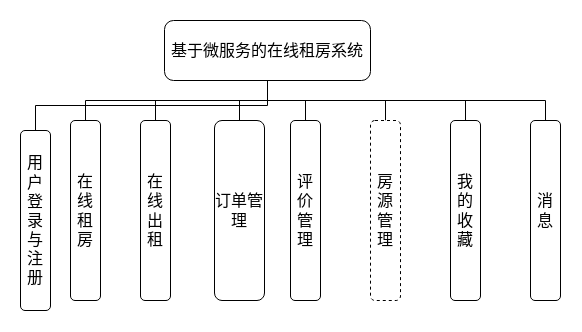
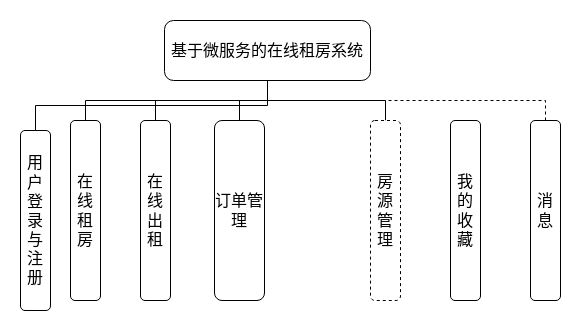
  <mxCell id="0" />
  <mxCell id="1" parent="0" />
  <mxCell id="2" value="基于微服务的在线租房系统" style="rounded=1;whiteSpace=wrap;html=1;fontSize=16;" parent="1" vertex="1"><mxGeometry x="164" y="20" width="206" height="60" as="geometry" /></mxCell>
  <mxCell id="3" style="edgeStyle=orthogonalEdgeStyle;rounded=0;orthogonalLoop=1;jettySize=auto;html=1;exitX=0.5;exitY=0;exitDx=0;exitDy=0;entryX=0.5;entryY=1;entryDx=0;entryDy=0;endArrow=none;endFill=0;" parent="1" source="4" target="2" edge="1"><mxGeometry relative="1" as="geometry" /></mxCell>
  <mxCell id="4" value="在线租房" style="rounded=1;whiteSpace=wrap;html=1;verticalAlign=middle;horizontal=1;fontStyle=0;labelPosition=center;verticalLabelPosition=middle;align=center;fontSize=16;" parent="1" vertex="1"><mxGeometry x="70" y="120" width="30" height="180" as="geometry" /></mxCell>
  <mxCell id="5" style="edgeStyle=orthogonalEdgeStyle;rounded=0;orthogonalLoop=1;jettySize=auto;html=1;exitX=0.5;exitY=0;exitDx=0;exitDy=0;entryX=0.5;entryY=1;entryDx=0;entryDy=0;endArrow=none;endFill=0;" parent="1" source="6" target="2" edge="1"><mxGeometry relative="1" as="geometry" /></mxCell>
  <mxCell id="6" value="在线出租" style="rounded=1;whiteSpace=wrap;html=1;verticalAlign=middle;horizontal=1;fontStyle=0;labelPosition=center;verticalLabelPosition=middle;align=center;fontSize=16;" parent="1" vertex="1"><mxGeometry x="140" y="120" width="30" height="180" as="geometry" /></mxCell>
  <mxCell id="7" style="edgeStyle=orthogonalEdgeStyle;rounded=0;orthogonalLoop=1;jettySize=auto;html=1;exitX=0.5;exitY=0;exitDx=0;exitDy=0;entryX=0.5;entryY=1;entryDx=0;entryDy=0;endArrow=none;endFill=0;" parent="1" source="8" target="2" edge="1"><mxGeometry relative="1" as="geometry" /></mxCell>
  <mxCell id="8" value="订单管理" style="rounded=1;whiteSpace=wrap;html=1;verticalAlign=middle;horizontal=1;fontStyle=0;labelPosition=center;verticalLabelPosition=middle;align=center;fontSize=16;" parent="1" vertex="1"><mxGeometry x="214" y="120" width="50" height="180" as="geometry" /></mxCell>
- <mxCell id="9" style="edgeStyle=orthogonalEdgeStyle;rounded=0;orthogonalLoop=1;jettySize=auto;html=1;exitX=0.5;exitY=0;exitDx=0;exitDy=0;entryX=0.5;entryY=1;entryDx=0;entryDy=0;endArrow=none;endFill=0;" parent="1" source="10" target="2" edge="1"><mxGeometry relative="1" as="geometry" /></mxCell>
- <mxCell id="10" value="评价管理" style="rounded=1;whiteSpace=wrap;html=1;verticalAlign=middle;horizontal=1;fontStyle=0;labelPosition=center;verticalLabelPosition=middle;align=center;fontSize=16;" parent="1" vertex="1"><mxGeometry x="290" y="120" width="30" height="180" as="geometry" /></mxCell>
  <mxCell id="11" style="edgeStyle=orthogonalEdgeStyle;rounded=0;orthogonalLoop=1;jettySize=auto;html=1;exitX=0.5;exitY=0;exitDx=0;exitDy=0;entryX=0.5;entryY=1;entryDx=0;entryDy=0;endArrow=none;endFill=0;" parent="1" source="12" target="2" edge="1"><mxGeometry relative="1" as="geometry" /></mxCell>
  <mxCell id="12" value="房源管理" style="rounded=1;whiteSpace=wrap;html=1;verticalAlign=middle;horizontal=1;fontStyle=0;labelPosition=center;verticalLabelPosition=middle;align=center;fontSize=16;dashed=1;" parent="1" vertex="1"><mxGeometry x="370" y="120" width="30" height="180" as="geometry" /></mxCell>
- <mxCell id="13" style="edgeStyle=orthogonalEdgeStyle;rounded=0;orthogonalLoop=1;jettySize=auto;html=1;exitX=0.5;exitY=0;exitDx=0;exitDy=0;entryX=0.5;entryY=1;entryDx=0;entryDy=0;endArrow=none;endFill=0;" parent="1" source="14" target="2" edge="1"><mxGeometry relative="1" as="geometry" /></mxCell>
  <mxCell id="14" value="我的收藏" style="rounded=1;whiteSpace=wrap;html=1;verticalAlign=middle;horizontal=1;fontStyle=0;labelPosition=center;verticalLabelPosition=middle;align=center;fontSize=16;" parent="1" vertex="1"><mxGeometry x="450" y="120" width="30" height="180" as="geometry" /></mxCell>
- <mxCell id="15" style="edgeStyle=orthogonalEdgeStyle;rounded=0;orthogonalLoop=1;jettySize=auto;html=1;exitX=0.5;exitY=0;exitDx=0;exitDy=0;entryX=0.5;entryY=1;entryDx=0;entryDy=0;endArrow=none;endFill=0;" parent="1" source="16" target="2" edge="1"><mxGeometry relative="1" as="geometry" /></mxCell>
+ <mxCell id="15" style="edgeStyle=orthogonalEdgeStyle;rounded=0;orthogonalLoop=1;jettySize=auto;html=1;exitX=0.5;exitY=0;exitDx=0;exitDy=0;entryX=0.5;entryY=1;entryDx=0;entryDy=0;endArrow=none;endFill=0;dashed=1;" parent="1" source="16" target="2" edge="1"><mxGeometry relative="1" as="geometry" /></mxCell>
  <mxCell id="16" value="消息" style="rounded=1;whiteSpace=wrap;html=1;verticalAlign=middle;horizontal=1;fontStyle=0;labelPosition=center;verticalLabelPosition=middle;align=center;fontSize=16;" parent="1" vertex="1"><mxGeometry x="530" y="120" width="30" height="180" as="geometry" /></mxCell>
  <mxCell id="17" style="edgeStyle=orthogonalEdgeStyle;rounded=0;orthogonalLoop=1;jettySize=auto;html=1;exitX=0.5;exitY=0;exitDx=0;exitDy=0;entryX=0.5;entryY=1;entryDx=0;entryDy=0;endArrow=none;endFill=0;" parent="1" source="18" target="2" edge="1"><mxGeometry relative="1" as="geometry" /></mxCell>
  <mxCell id="18" value="用户登录与注册" style="rounded=1;whiteSpace=wrap;html=1;verticalAlign=middle;horizontal=1;fontStyle=0;labelPosition=center;verticalLabelPosition=middle;align=center;fontSize=16;" parent="1" vertex="1"><mxGeometry x="20" y="130" width="30" height="180" as="geometry" /></mxCell>
